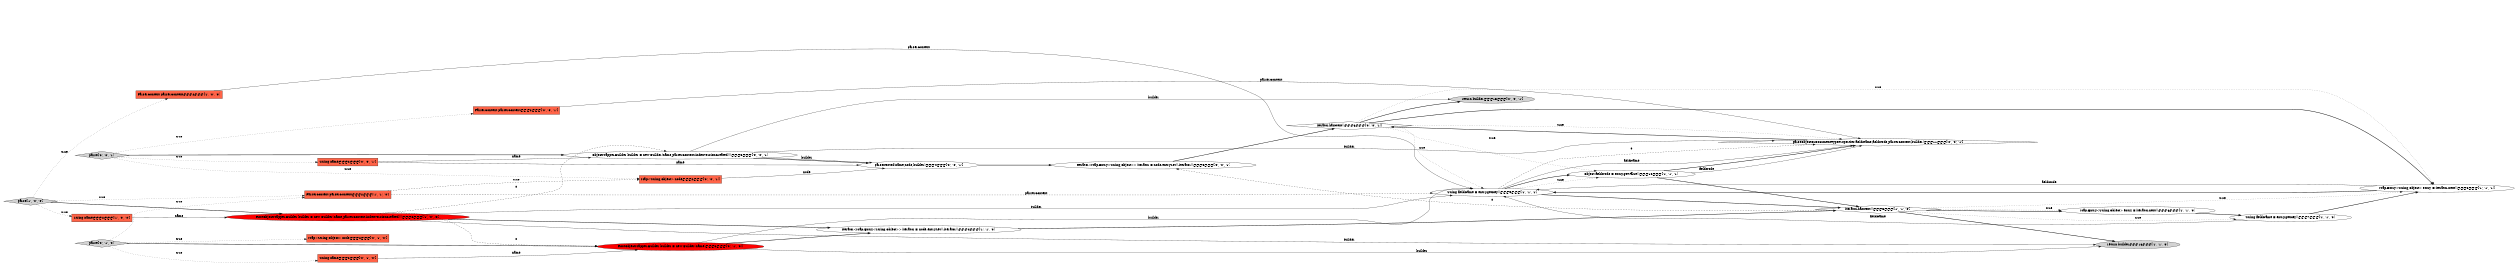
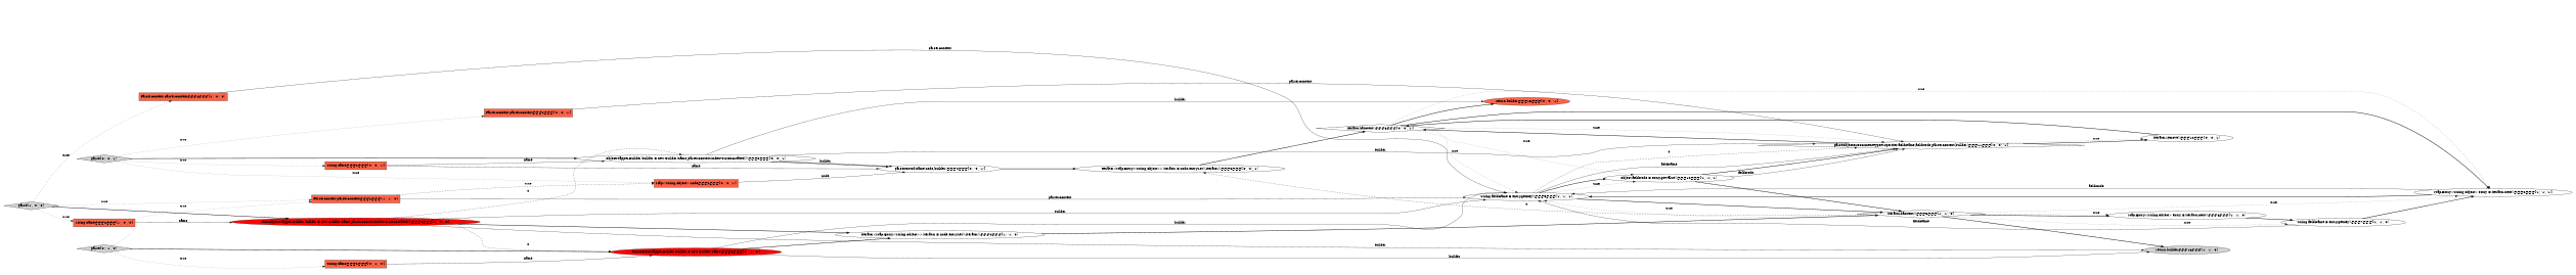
  digraph {
    rankdir=LR
    node [fillcolor=white shape=ellipse style=filled]
    edge [style=bold]
    n1 [label="Iterator<Map.Entry<String,Object>> iterator = node.entrySet().iterator()@@@5@@@['0', '0', '1']"]
    n2 [label="iterator.hasNext()@@@6@@@['0', '0', '1']" shape=diamond]
    n3 [label="String fieldName = entry.getKey()@@@9@@@['1', '1', '1']"]
    n4 [label="Map.Entry<String,Object> entry = iterator.next()@@@8@@@['1', '1', '1']"]
    n5 [label="Object fieldNode = entry.getValue()@@@10@@@['1', '1', '1']"]
    n6 [label="parseObjectOrDocumentTypeProperties(fieldName,fieldNode,parserContext,builder)@@@11@@@['0', '0', '1']" shape=diamond]
-   n7 [fillcolor=lightgray label="return builder@@@15@@@['0', '0', '1']"]
+   n7 [fillcolor=tomato label="return builder@@@15@@@['0', '0', '1']"]
    n8 [label="iterator.hasNext()@@@5@@@['1', '1', '0']" shape=diamond]
    n9 [label="Map.Entry<String,Object> entry = iterator.next()@@@6@@@['1', '1', '0']"]
    n10 [label="String fieldName = entry.getKey()@@@7@@@['1', '1', '0']"]
    n11 [fillcolor=lightgray label="return builder@@@13@@@['1', '1', '0']"]
+   n12 [label="iterator.remove()@@@12@@@['0', '0', '1']"]
    n13 [fillcolor=tomato label="String name@@@2@@@['0', '1', '0']" shape=box]
    n14 [fillcolor=red label="RootObjectMapper.Builder builder = new Builder(name)@@@3@@@['0', '1', '0']"]
    n15 [label="Iterator<Map.Entry<String,Object>> iterator = node.entrySet().iterator()@@@4@@@['1', '1', '0']"]
    n16 [fillcolor=lightgray label="parse['0', '0', '1']" shape=diamond]
    n17 [fillcolor=tomato label="String name@@@2@@@['0', '0', '1']" shape=box]
    n18 [fillcolor=tomato label="ParserContext parserContext@@@2@@@['0', '0', '1']" shape=box]
    n19 [label="ObjectMapper.Builder builder = new Builder(name,parserContext.indexVersionCreated())@@@3@@@['0', '0', '1']"]
    n20 [fillcolor=tomato label="Map<String,Object> node@@@2@@@['0', '0', '1']" shape=box]
    n21 [label="parseNested(name,node,builder)@@@4@@@['0', '0', '1']"]
    n22 [fillcolor=tomato label="String name@@@2@@@['1', '0', '0']" shape=box]
    n23 [fillcolor=red label="RootObjectMapper.Builder builder = new Builder(name,parserContext.indexVersionCreated())@@@3@@@['1', '0', '0']"]
-   n24 [fillcolor=tomato label="Map<String,Object> node@@@2@@@['0', '1', '0']" shape=box]
    n25 [fillcolor=lightgray label="parse['1', '0', '0']" shape=diamond]
    n26 [fillcolor=tomato label="ParserContext parserContext@@@2@@@['1', '1', '0']" shape=box]
    n27 [fillcolor=tomato label="ParserContext parserContext@@@2@@@['1', '0', '0']" shape=box]
    n28 [fillcolor=lightgray label="parse['0', '1', '0']" shape=diamond]
    n1 -> n2
    n2 -> n3 [label=true style=dotted]
    n2 -> n4 [label=true style=dotted]
    n2 -> n4
    n2 -> n5 [label=true style=dotted]
    n2 -> n6 [label=true style=dotted]
    n2 -> n7
    n3 -> n5
    n3 -> n5 [label=true style=dotted]
    n3 -> n6 [label=0 style=dashed]
    n3 -> n6 [label=fieldName style=solid]
    n3 -> n8
    n4 -> n3 [label=fieldNode style=solid]
    n4 -> n3
    n5 -> n6
    n5 -> n6 [label=fieldNode style=solid]
    n5 -> n8
    n6 -> n2
+   n6 -> n12 [label=true style=dotted]
+   n6 -> n12
    n8 -> n1 [label=0 style=dashed]
+   n8 -> n3 [label=true style=dotted]
    n8 -> n4 [label=true style=dotted]
    n8 -> n9 [label=true style=dotted]
    n8 -> n9
    n8 -> n10 [label=true style=dotted]
    n8 -> n11
    n9 -> n10
    n10 -> n3 [label=fieldName style=solid]
    n10 -> n4
+   n12 -> n2
    n13 -> n14 [label=name style=solid]
    n14 -> n3 [label=builder style=solid]
    n14 -> n11 [label=builder style=solid]
    n14 -> n15
    n15 -> n8
    n16 -> n17 [label=true style=dotted]
    n16 -> n18 [label=true style=dotted]
    n16 -> n19
    n16 -> n20 [label=true style=dotted]
    n17 -> n19 [label=name style=solid]
    n17 -> n21 [label=name style=solid]
    n18 -> n6 [label=parserContext style=solid]
    n19 -> n6 [label=builder style=solid]
    n19 -> n7 [label=builder style=solid]
    n19 -> n21
    n19 -> n21 [label=builder style=solid]
    n20 -> n21 [label="node" style=solid]
    n21 -> n1
    n22 -> n23 [label=name style=solid]
    n23 -> n3 [label=builder style=solid]
    n23 -> n11 [label=builder style=solid]
    n23 -> n14 [label=0 style=dashed]
    n23 -> n15
    n23 -> n19 [label=0 style=dashed]
    n25 -> n22 [label=true style=dotted]
    n25 -> n23
    n25 -> n26 [label=true style=dotted]
    n25 -> n27 [label=true style=dotted]
-   n26 -> n3 [label=parserContext style=dashed]
+   n26 -> n3 [label=parserContext style=solid]
    n26 -> n20 [label=true style=dashed]
    n27 -> n3 [label=parserContext style=solid]
    n28 -> n13 [label=true style=dotted]
    n28 -> n14
-   n28 -> n24 [label=true style=dotted]
    n28 -> n26 [label=true style=dotted]
  }
